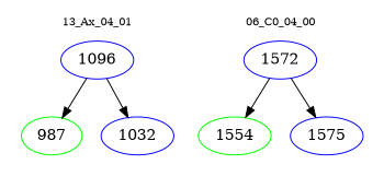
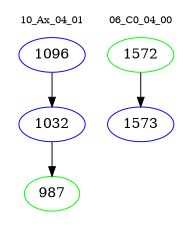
  digraph {
    node [color=blue]
    edge [color=black]
    n1 [label=1096]
    n2 [color=green label=987]
    n3 [label=1032]
-   n4 [label=1572]
-   n5 [color=green label=1554]
-   n6 [label=1575]
+   n4 [color=green label=1572]
+   n6 [label=1573]
    subgraph cluster_1 {
      color=white
      fontsize=10
-     label="13_Ax_04_01"
+     label="10_Ax_04_01"
      n1
      n2
      n3
    }
    subgraph cluster_2 {
      color=white
      fontsize=10
      label="06_C0_04_00"
      n4
-     n5
      n6
    }
-   n1 -> n2
+   n3 -> n2
    n1 -> n3
-   n4 -> n5
    n4 -> n6
  }
